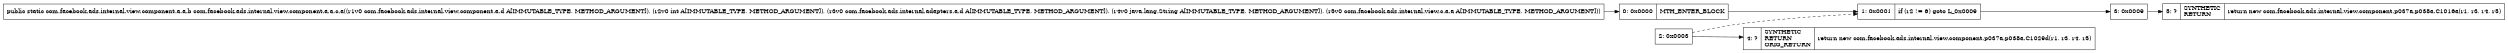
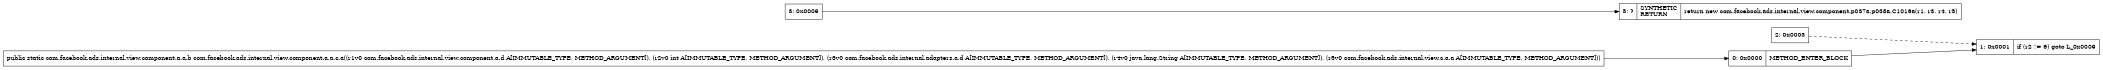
  digraph {
    rankdir=LR
    node [shape=record]
-   n1 [label="{0\:\ 0x0000|MTH_ENTER_BLOCK\l}"]
+   n1 [label="{0\:\ 0x0000|METHOD_ENTER_BLOCK\l}"]
    n2 [label="{1\:\ 0x0001|if (r2 != 6) goto L_0x0009\l}"]
    n3 [label="{3\:\ 0x0009}"]
    n4 [label="{2\:\ 0x0003}"]
-   n5 [label="{4\:\ ?|SYNTHETIC\lRETURN\lORIG_RETURN\l|return new com.facebook.ads.internal.view.component.p037a.p038a.C1029d(r1, r3, r4, r5)\l}"]
    n6 [label="{5\:\ ?|SYNTHETIC\lRETURN\l|return new com.facebook.ads.internal.view.component.p037a.p038a.C1016a(r1, r3, r4, r5)\l}"]
    n7 [label="{public static com.facebook.ads.internal.view.component.a.a.b com.facebook.ads.internal.view.component.a.a.c.a((r1v0 com.facebook.ads.internal.view.component.a.d A[IMMUTABLE_TYPE, METHOD_ARGUMENT]), (r2v0 int A[IMMUTABLE_TYPE, METHOD_ARGUMENT]), (r3v0 com.facebook.ads.internal.adapters.a.d A[IMMUTABLE_TYPE, METHOD_ARGUMENT]), (r4v0 java.lang.String A[IMMUTABLE_TYPE, METHOD_ARGUMENT]), (r5v0 com.facebook.ads.internal.view.c.a.a A[IMMUTABLE_TYPE, METHOD_ARGUMENT])) }"]
    n1 -> n2
-   n2 -> n3
    n3 -> n6
    n4 -> n2 [style=dashed]
-   n4 -> n5
    n7 -> n1
  }
